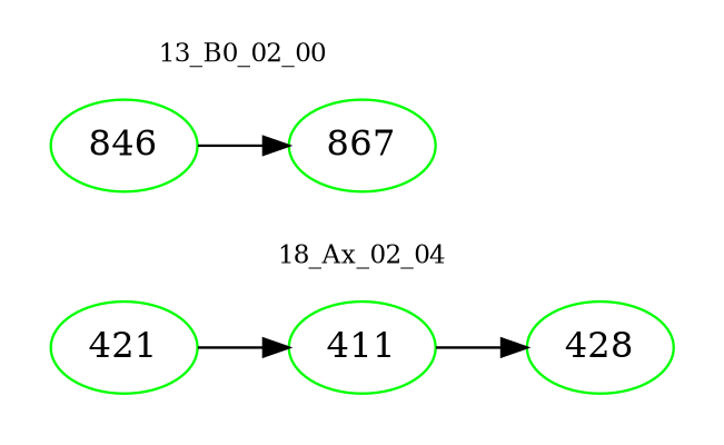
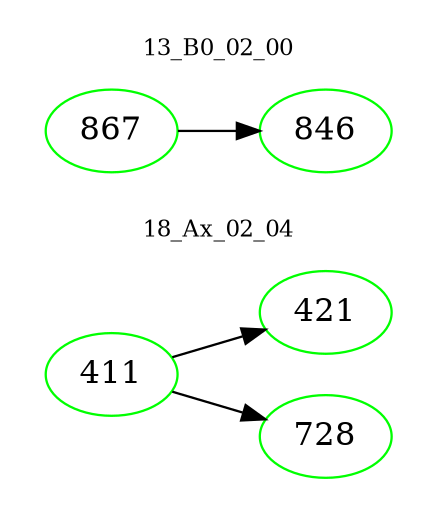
  digraph {
    rankdir=LR
    node [color=green]
    edge [color=black]
    n1 [label=411]
-   n2 [label=428]
+   n2 [label=728]
    n3 [label=421]
    n4 [label=846]
    n5 [label=867]
    subgraph cluster_1 {
      color=white
      fontsize=10
      label="18_Ax_02_04"
      n1
      n2
      n3
    }
    subgraph cluster_2 {
      color=white
      fontsize=10
      label="13_B0_02_00"
      n4
      n5
    }
    n1 -> n2
-   n3 -> n1
-   n4 -> n5
+   n1 -> n3
+   n5 -> n4
  }
